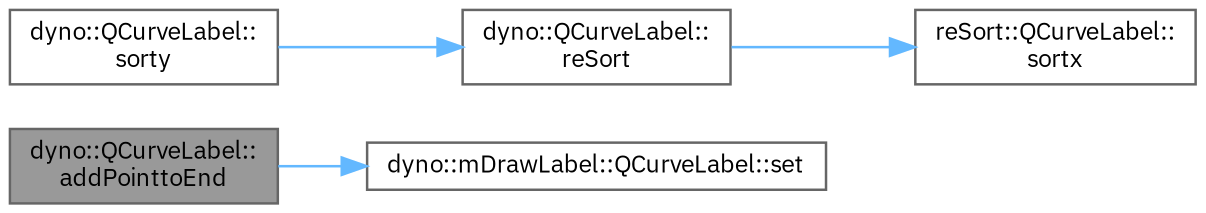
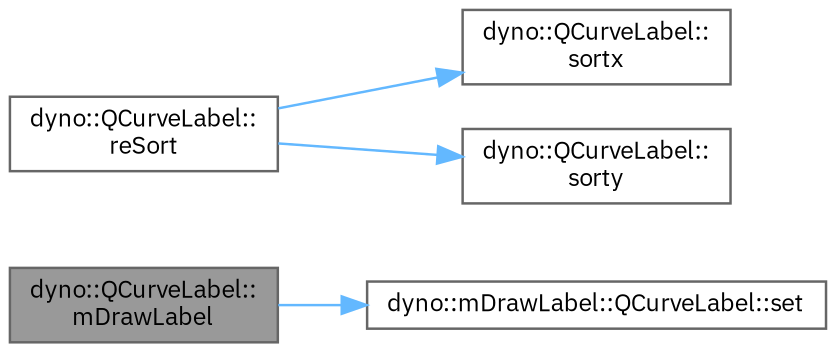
  digraph {
    fontname="IBM Plex Sans"
    rankdir=LR
    node [color=grey40 fillcolor=white fontname="IBM Plex Sans" fontsize=10 shape=box style=filled]
    edge [color=steelblue1 fontname="IBM Plex Sans" fontsize=10 labelfontname=Helvetica labelfontsize=10 style=solid]
-   n1 [color=gray40 fillcolor=grey60 fontcolor=black height=0.2 label="dyno::QCurveLabel::\laddPointtoEnd" width=0.4]
+   n1 [color=gray40 fillcolor=grey60 fontcolor=black height=0.2 label="dyno::QCurveLabel::\lmDrawLabel" width=0.4]
    n2 [height=0.2 label="dyno::mDrawLabel::QCurveLabel::set" width=0.4]
    n3 [height=0.2 label="dyno::QCurveLabel::\lreSort" width=0.4]
-   n4 [height=0.2 label="reSort::QCurveLabel::\lsortx" width=0.4]
+   n4 [height=0.2 label="dyno::QCurveLabel::\lsortx" width=0.4]
    n5 [height=0.2 label="dyno::QCurveLabel::\lsorty" width=0.4]
    n1 -> n2
    n3 -> n4
-   n5 -> n3
+   n3 -> n5
  }
